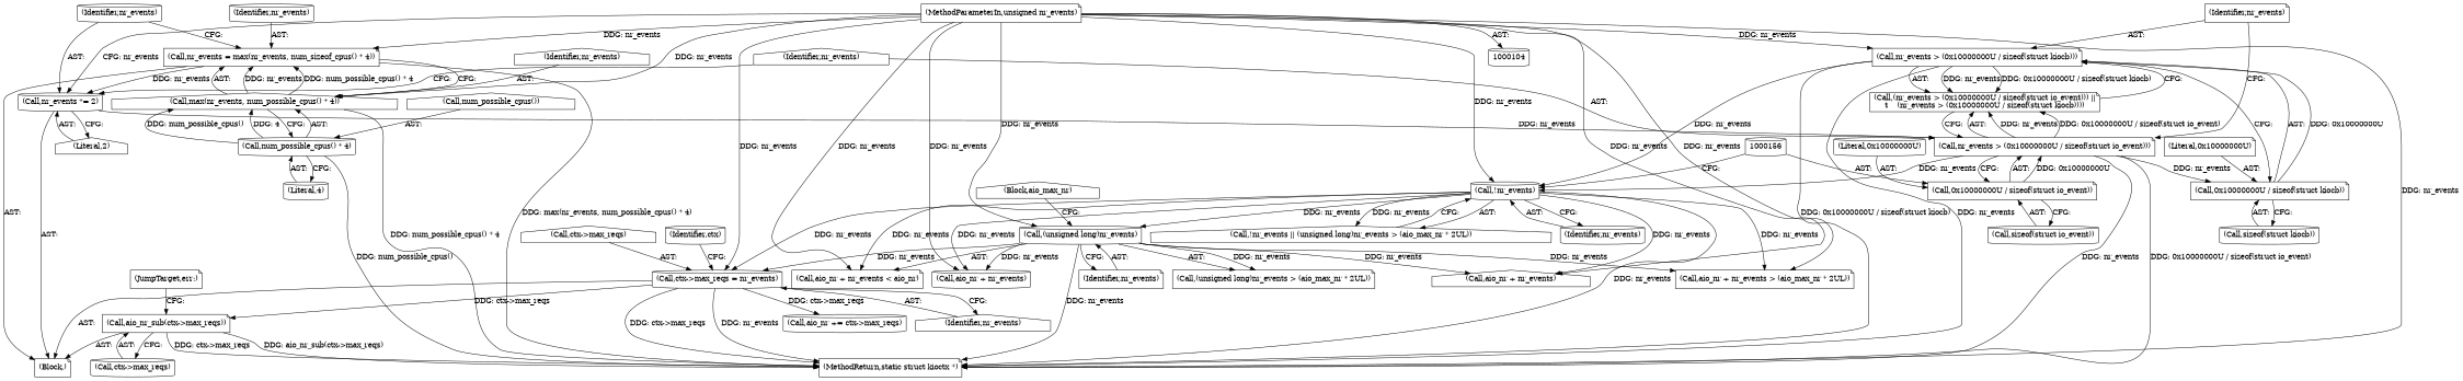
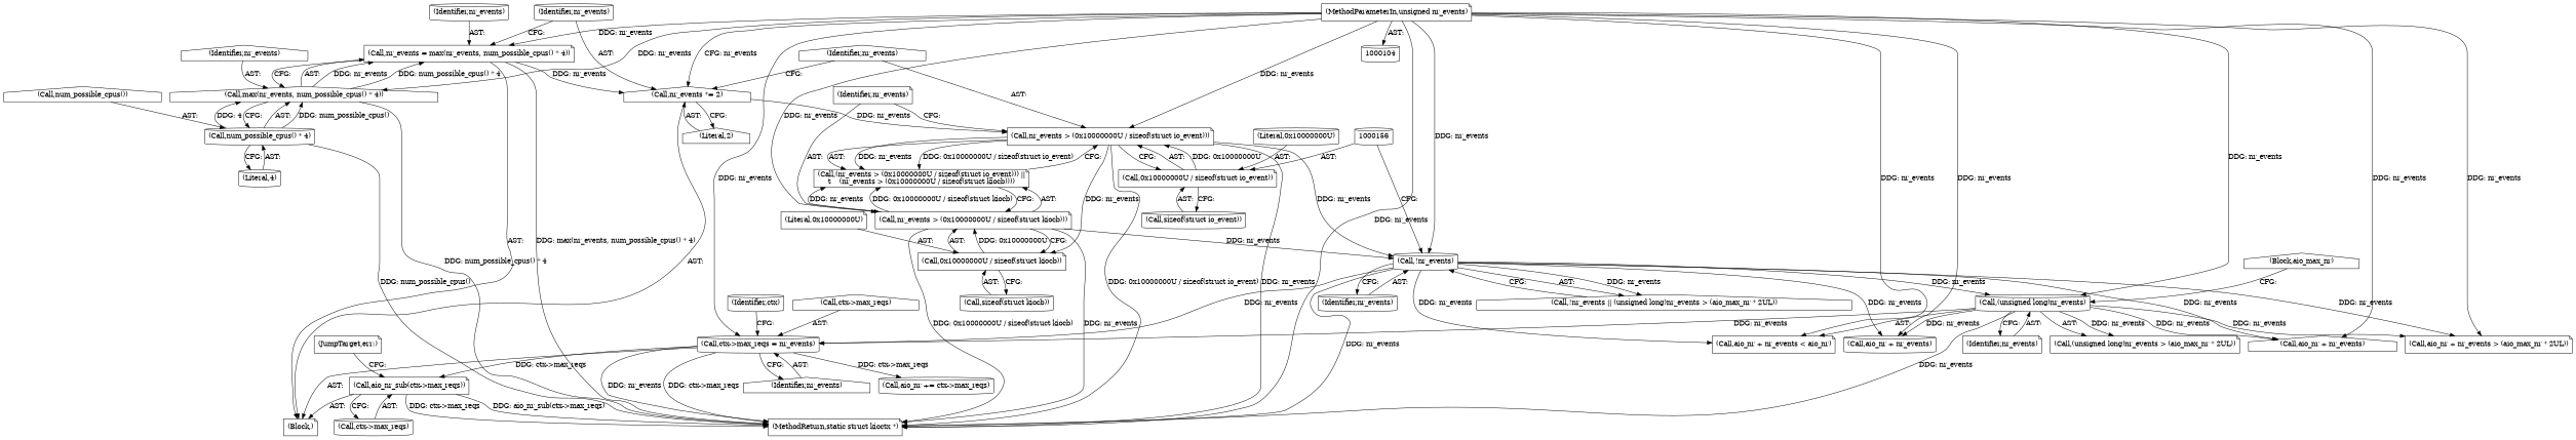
  digraph {
    node [shape=note]
    n1 [label="(Call,aio_nr_sub(ctx->max_reqs))"]
    n2 [label="(Block,)"]
    n3 [label="(MethodReturn,static struct kioctx *)"]
    n4 [label="(Call,ctx->max_reqs)" shape=cylinder]
    n5 [label="(Call,ctx->max_reqs = nr_events)" shape=cylinder]
    n6 [label="(Call,aio_nr += ctx->max_reqs)" shape=cylinder]
    n7 [label="(Identifier,nr_events)" shape=house]
    n8 [label="(Call,(unsigned long)nr_events)" shape=cylinder]
    n9 [label="(Call,aio_nr + nr_events < aio_nr)"]
    n10 [label="(Call,aio_nr + nr_events)" shape=house]
    n11 [label="(Identifier,nr_events)"]
    n12 [label="(Call,aio_nr + nr_events > (aio_max_nr * 2UL))"]
    n13 [label="(Call,(unsigned long)nr_events > (aio_max_nr * 2UL))"]
    n14 [label="(Call,aio_nr + nr_events)" shape=cylinder]
    n15 [label="(Call,!nr_events)" shape=cylinder]
    n16 [label="(Call,!nr_events || (unsigned long)nr_events > (aio_max_nr * 2UL))" shape=house]
    n17 [label="(Identifier,nr_events)" shape=cylinder]
    n18 [label="(Call,nr_events > (0x10000000U / sizeof(struct io_event)))"]
    n19 [label="(Call,0x10000000U / sizeof(struct io_event))"]
    n20 [label="(Call,(nr_events > (0x10000000U / sizeof(struct io_event))) ||\n\t    (nr_events > (0x10000000U / sizeof(struct kiocb))))"]
    n21 [label="(Call,0x10000000U / sizeof(struct kiocb))"]
    n22 [label="(Call,sizeof(struct io_event))" shape=cylinder]
    n23 [label="(Call,nr_events > (0x10000000U / sizeof(struct kiocb)))"]
-   n24 [label="(Call,nr_events *= 2)" shape=cylinder]
+   n24 [label="(Call,nr_events *= 2)" shape=house]
    n25 [label="(Literal,2)" shape=house]
-   n26 [label="(Call,nr_events = max(nr_events, num_sizeof_cpus() * 4))"]
+   n26 [label="(Call,nr_events = max(nr_events, num_possible_cpus() * 4))"]
    n27 [label="(Call,max(nr_events, num_possible_cpus() * 4))" shape=house]
    n28 [label="(Call,num_possible_cpus() * 4)" shape=cylinder]
    n29 [label="(Literal,4)" shape=cylinder]
    n30 [label="(MethodParameterIn,unsigned nr_events)"]
    1000104 [shape=cylinder]
    n32 [label="(Call,sizeof(struct kiocb))" shape=cylinder]
    n33 [label="(Identifier,nr_events)" shape=cylinder]
    n34 [label="(Block,aio_max_nr)" shape=house]
    n35 [label="(Identifier,nr_events)" shape=house]
    n36 [label="(Call,num_possible_cpus())" shape=house]
    n37 [label="(Identifier,nr_events)" shape=house]
    n38 [label="(Identifier,nr_events)" shape=cylinder]
    n39 [label="(Literal,0x10000000U)" shape=cylinder]
    n40 [label="(JumpTarget,err:)"]
    n41 [label="(Literal,0x10000000U)"]
    n42 [label="(Call,ctx->max_reqs)" shape=house]
    n43 [label="(Identifier,nr_events)"]
    n44 [label="(Identifier,ctx)" shape=cylinder]
    1000156 [shape=cylinder]
    n1 -> n2 [label="AST: "]
    n1 -> n3 [label="DDG: aio_nr_sub(ctx->max_reqs)"]
    n1 -> n3 [label="DDG: ctx->max_reqs"]
    n1 -> n4 [label="CFG: "]
    n4 -> n1 [label="AST: "]
    n5 -> n1 [label="DDG: ctx->max_reqs"]
    n5 -> n2 [label="AST: "]
    n5 -> n3 [label="DDG: ctx->max_reqs"]
    n5 -> n3 [label="DDG: nr_events"]
    n5 -> n6 [label="DDG: ctx->max_reqs"]
    n5 -> n7 [label="CFG: "]
    n7 -> n5 [label="AST: "]
    n8 -> n3 [label="DDG: nr_events"]
    n8 -> n5 [label="DDG: nr_events"]
    n8 -> n9 [label="AST: "]
    n8 -> n10 [label="DDG: nr_events"]
    n8 -> n11 [label="CFG: "]
    n8 -> n12 [label="DDG: nr_events"]
    n8 -> n13 [label="AST: "]
    n8 -> n13 [label="DDG: nr_events"]
    n8 -> n14 [label="DDG: nr_events"]
    n11 -> n8 [label="AST: "]
    n15 -> n3 [label="DDG: nr_events"]
    n15 -> n5 [label="DDG: nr_events"]
    n15 -> n8 [label="DDG: nr_events"]
    n15 -> n9 [label="DDG: nr_events"]
    n15 -> n10 [label="DDG: nr_events"]
    n15 -> n12 [label="DDG: nr_events"]
    n15 -> n14 [label="DDG: nr_events"]
    n15 -> n16 [label="AST: "]
    n15 -> n16 [label="DDG: nr_events"]
    n15 -> n17 [label="CFG: "]
    n16 -> n15 [label="CFG: "]
    n17 -> n15 [label="AST: "]
    n18 -> n3 [label="DDG: nr_events"]
    n18 -> n3 [label="DDG: 0x10000000U / sizeof(struct io_event)"]
    n18 -> n15 [label="DDG: nr_events"]
    n18 -> n19 [label="CFG: "]
    n18 -> n20 [label="AST: "]
    n18 -> n20 [label="DDG: nr_events"]
    n18 -> n20 [label="DDG: 0x10000000U / sizeof(struct io_event)"]
    n18 -> n21 [label="DDG: nr_events"]
    n19 -> n18 [label="AST: "]
    n19 -> n18 [label="DDG: 0x10000000U"]
    n19 -> n22 [label="CFG: "]
    n20 -> n18 [label="CFG: "]
    n20 -> n23 [label="CFG: "]
    n21 -> n23 [label="AST: "]
    n21 -> n23 [label="DDG: 0x10000000U"]
    n21 -> n32 [label="CFG: "]
    n22 -> n19 [label="AST: "]
    n23 -> n3 [label="DDG: 0x10000000U / sizeof(struct kiocb)"]
    n23 -> n3 [label="DDG: nr_events"]
    n23 -> n15 [label="DDG: nr_events"]
    n23 -> n20 [label="AST: "]
    n23 -> n20 [label="DDG: nr_events"]
    n23 -> n20 [label="DDG: 0x10000000U / sizeof(struct kiocb)"]
    n23 -> n21 [label="CFG: "]
    n24 -> n2 [label="AST: "]
    n24 -> n18 [label="DDG: nr_events"]
    n24 -> n25 [label="CFG: "]
    n25 -> n24 [label="AST: "]
    n26 -> n2 [label="AST: "]
    n26 -> n3 [label="DDG: max(nr_events, num_possible_cpus() * 4)"]
    n26 -> n24 [label="DDG: nr_events"]
    n26 -> n27 [label="CFG: "]
    n27 -> n3 [label="DDG: num_possible_cpus() * 4"]
    n27 -> n26 [label="AST: "]
    n27 -> n26 [label="DDG: nr_events"]
    n27 -> n26 [label="DDG: num_possible_cpus() * 4"]
    n27 -> n28 [label="CFG: "]
    n28 -> n3 [label="DDG: num_possible_cpus()"]
    n28 -> n27 [label="AST: "]
    n28 -> n27 [label="DDG: num_possible_cpus()"]
    n28 -> n27 [label="DDG: 4"]
    n28 -> n29 [label="CFG: "]
    n29 -> n28 [label="AST: "]
    n30 -> n3 [label="DDG: nr_events"]
    n30 -> n5 [label="DDG: nr_events"]
    n30 -> n8 [label="DDG: nr_events"]
    n30 -> n9 [label="DDG: nr_events"]
    n30 -> n10 [label="DDG: nr_events"]
    n30 -> n12 [label="DDG: nr_events"]
    n30 -> n14 [label="DDG: nr_events"]
    n30 -> n15 [label="DDG: nr_events"]
+   n30 -> n18 [label="DDG: nr_events"]
    n30 -> n23 [label="DDG: nr_events"]
    n30 -> n24 [label="CFG: nr_events"]
    n30 -> n26 [label="DDG: nr_events"]
    n30 -> n27 [label="DDG: nr_events"]
    n30 -> 1000104 [label="AST: "]
    n32 -> n21 [label="AST: "]
    n33 -> n24 [label="AST: "]
    n33 -> n26 [label="CFG: "]
    n34 -> n8 [label="CFG: "]
    n35 -> n27 [label="AST: "]
    n36 -> n28 [label="AST: "]
    n37 -> n18 [label="AST: "]
    n37 -> n24 [label="CFG: "]
    n38 -> n26 [label="AST: "]
    n39 -> n19 [label="AST: "]
    n40 -> n1 [label="CFG: "]
    n41 -> n21 [label="AST: "]
    n42 -> n5 [label="AST: "]
    n43 -> n18 [label="CFG: "]
    n43 -> n23 [label="AST: "]
    n44 -> n5 [label="CFG: "]
    1000156 -> n15 [label="CFG: "]
    1000156 -> n19 [label="AST: "]
  }
